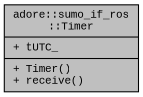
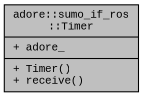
  digraph {
    fontname="Liberation Mono"
-   n1 [color=black fillcolor=grey75 fontcolor=black fontname="Liberation Mono" fontsize=10 height=0.2 label="{adore::sumo_if_ros\l::Timer\n|+ tUTC_\l|+ Timer()\l+ receive()\l}" shape=record style=filled width=0.4]
+   n1 [color=black fillcolor=grey75 fontcolor=black fontname="Liberation Mono" fontsize=10 height=0.2 label="{adore::sumo_if_ros\l::Timer\n|+ adore_\l|+ Timer()\l+ receive()\l}" shape=record style=filled width=0.4]
  }
